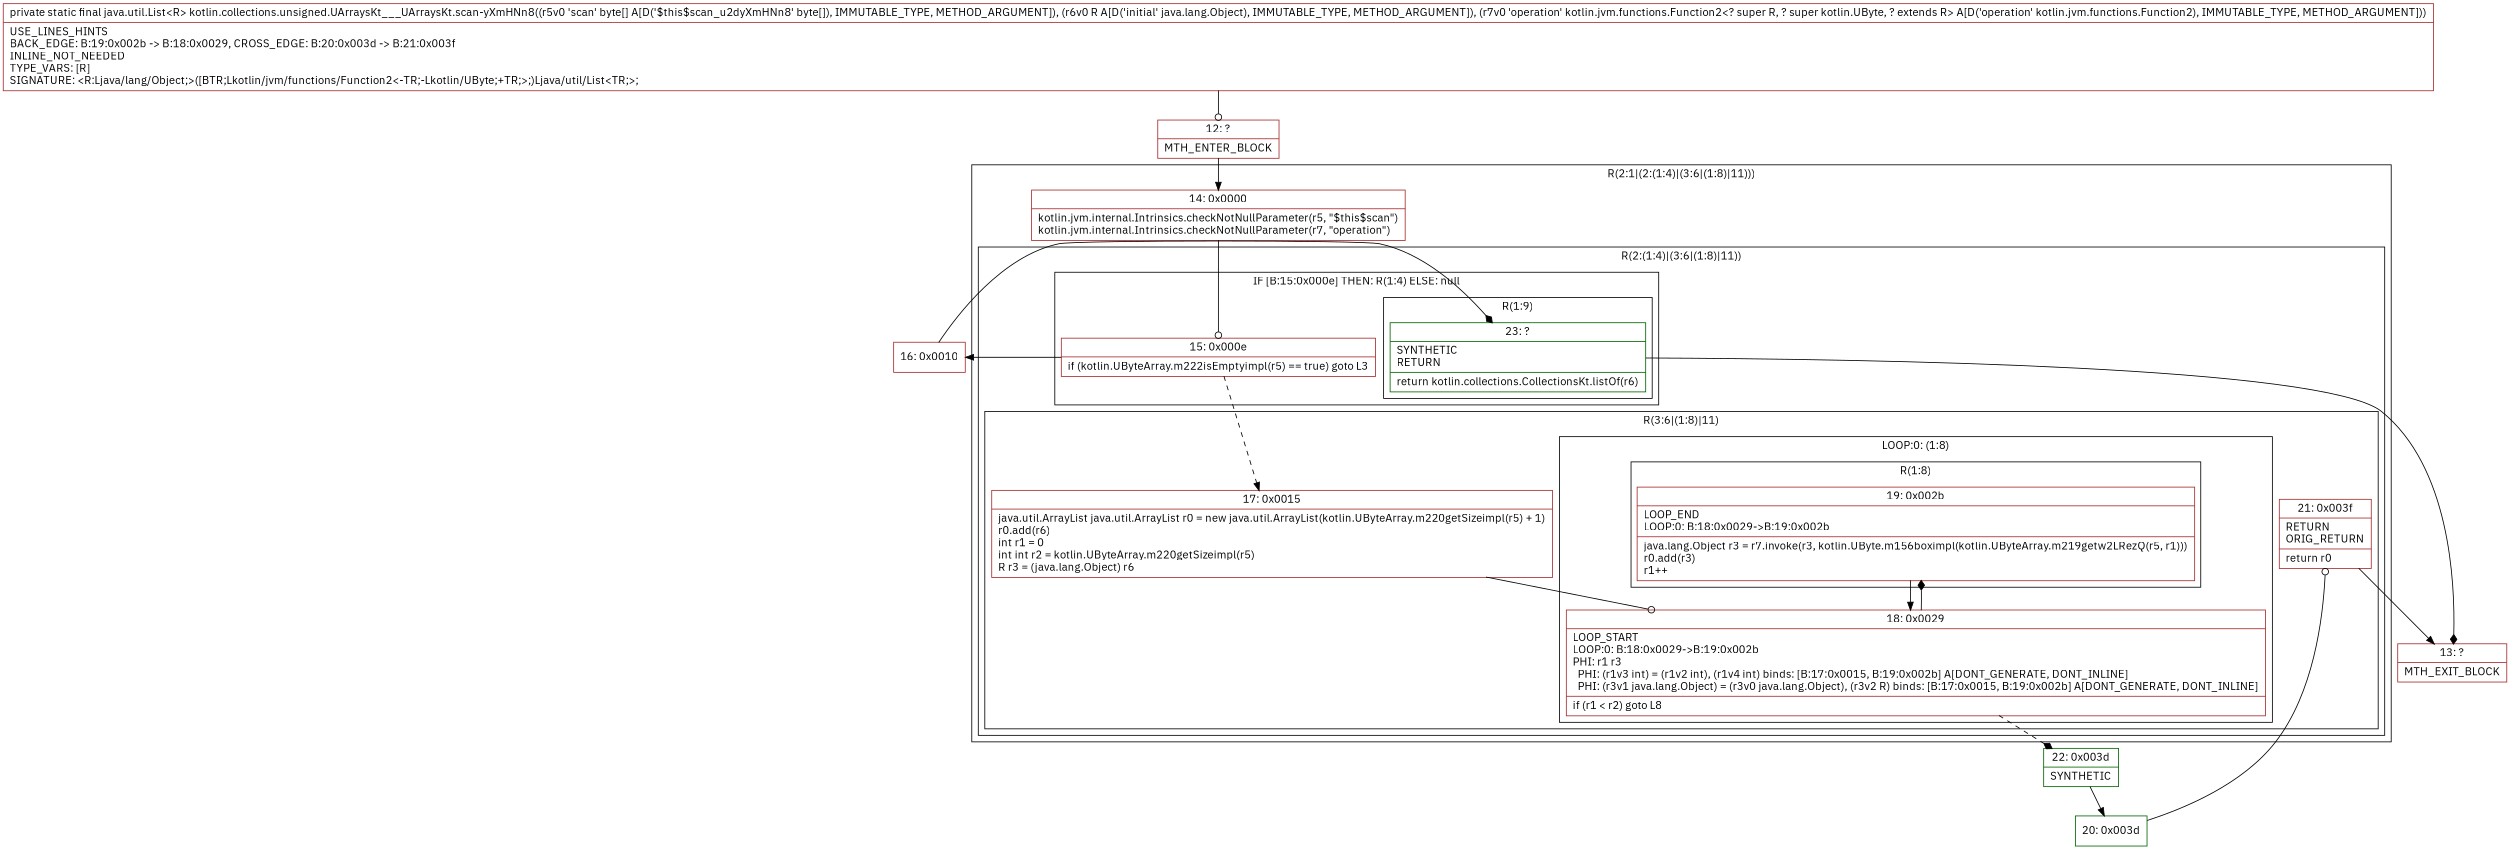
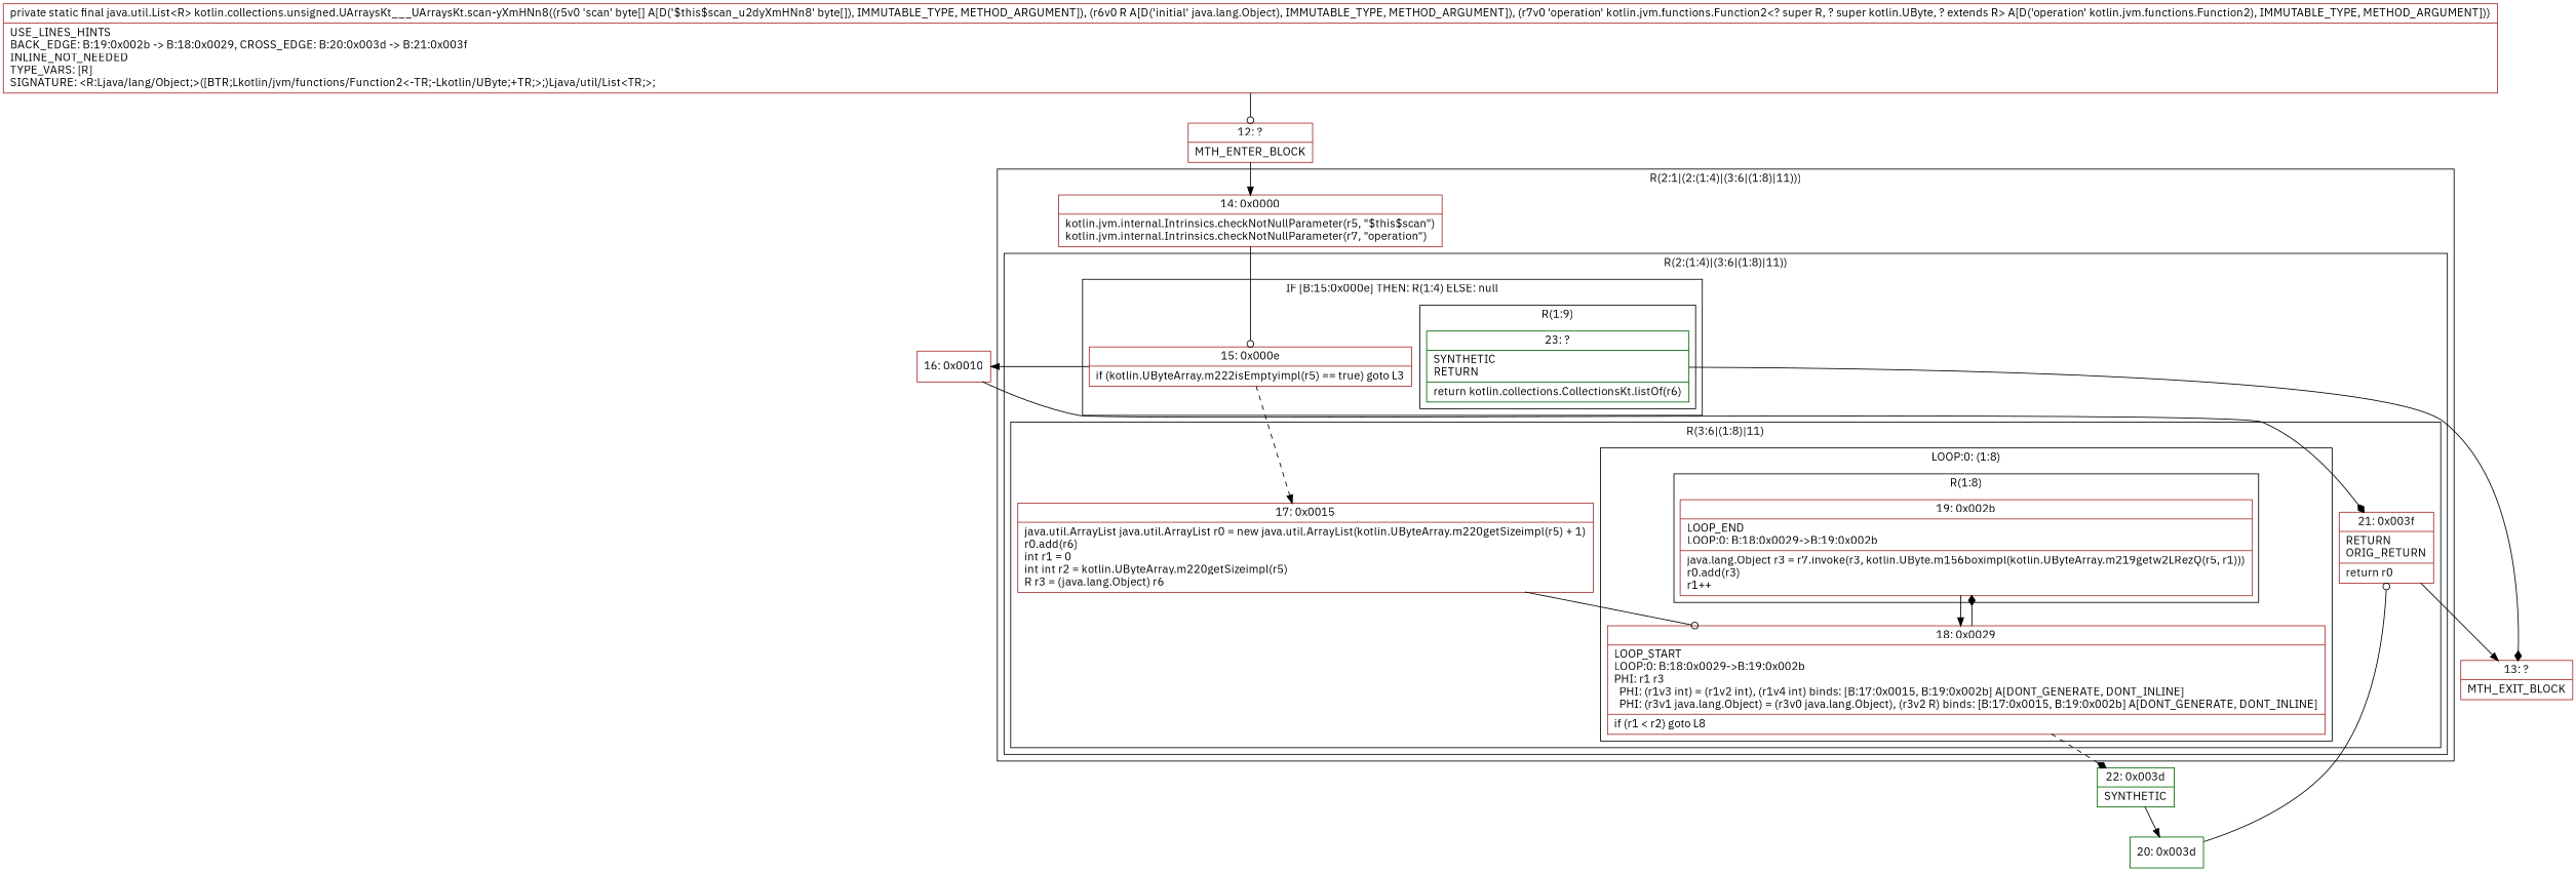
  digraph {
    fontname="IBM Plex Sans"
    node [color=brown fontname="IBM Plex Sans" shape=record]
    edge [arrowhead=normal fontname="IBM Plex Sans"]
    n1 [color=darkgreen label="{23\:\ ?|SYNTHETIC\lRETURN\l|return kotlin.collections.CollectionsKt.listOf(r6)\l}"]
    n2 [label="{15\:\ 0x000e|if (kotlin.UByteArray.m222isEmptyimpl(r5) == true) goto L3\l}"]
    n3 [label="{19\:\ 0x002b|LOOP_END\lLOOP:0: B:18:0x0029\-\>B:19:0x002b\l|java.lang.Object r3 = r7.invoke(r3, kotlin.UByte.m156boximpl(kotlin.UByteArray.m219getw2LRezQ(r5, r1)))\lr0.add(r3)\lr1++\l}"]
    n4 [label="{18\:\ 0x0029|LOOP_START\lLOOP:0: B:18:0x0029\-\>B:19:0x002b\lPHI: r1 r3 \l  PHI: (r1v3 int) = (r1v2 int), (r1v4 int) binds: [B:17:0x0015, B:19:0x002b] A[DONT_GENERATE, DONT_INLINE]\l  PHI: (r3v1 java.lang.Object) = (r3v0 java.lang.Object), (r3v2 R) binds: [B:17:0x0015, B:19:0x002b] A[DONT_GENERATE, DONT_INLINE]\l|if (r1 \< r2) goto L8\l}"]
    n5 [label="{17\:\ 0x0015|java.util.ArrayList java.util.ArrayList r0 = new java.util.ArrayList(kotlin.UByteArray.m220getSizeimpl(r5) + 1)\lr0.add(r6)\lint r1 = 0\lint int r2 = kotlin.UByteArray.m220getSizeimpl(r5)\lR r3 = (java.lang.Object) r6\l}"]
    n6 [label="{21\:\ 0x003f|RETURN\lORIG_RETURN\l|return r0\l}"]
    n7 [label="{14\:\ 0x0000|kotlin.jvm.internal.Intrinsics.checkNotNullParameter(r5, \"$this$scan\")\lkotlin.jvm.internal.Intrinsics.checkNotNullParameter(r7, \"operation\")\l}"]
    n8 [label="{13\:\ ?|MTH_EXIT_BLOCK\l}"]
    n9 [label="{16\:\ 0x0010}"]
    n10 [color=darkgreen label="{22\:\ 0x003d|SYNTHETIC\l}"]
    n11 [color=darkgreen label="{20\:\ 0x003d}"]
    n12 [label="{12\:\ ?|MTH_ENTER_BLOCK\l}"]
    n13 [label="{private static final java.util.List\<R\> kotlin.collections.unsigned.UArraysKt___UArraysKt.scan\-yXmHNn8((r5v0 'scan' byte[] A[D('$this$scan_u2dyXmHNn8' byte[]), IMMUTABLE_TYPE, METHOD_ARGUMENT]), (r6v0 R A[D('initial' java.lang.Object), IMMUTABLE_TYPE, METHOD_ARGUMENT]), (r7v0 'operation' kotlin.jvm.functions.Function2\<? super R, ? super kotlin.UByte, ? extends R\> A[D('operation' kotlin.jvm.functions.Function2), IMMUTABLE_TYPE, METHOD_ARGUMENT]))  | USE_LINES_HINTS\lBACK_EDGE: B:19:0x002b \-\> B:18:0x0029, CROSS_EDGE: B:20:0x003d \-\> B:21:0x003f\lINLINE_NOT_NEEDED\lTYPE_VARS: [R]\lSIGNATURE: \<R:Ljava\/lang\/Object;\>([BTR;Lkotlin\/jvm\/functions\/Function2\<\-TR;\-Lkotlin\/UByte;+TR;\>;)Ljava\/util\/List\<TR;\>;\l}"]
    subgraph cluster_1 {
      label="R(2:1|(2:(1:4)|(3:6|(1:8)|11)))"
      n7
      subgraph cluster_2 {
        label="R(2:(1:4)|(3:6|(1:8)|11))"
        subgraph cluster_3 {
          label="IF [B:15:0x000e] THEN: R(1:4) ELSE: null"
          n2
          subgraph cluster_4 {
            label="R(1:9)"
            n1
          }
        }
        subgraph cluster_5 {
          label="R(3:6|(1:8)|11)"
          n5
          n6
          subgraph cluster_6 {
            label="LOOP:0: (1:8)"
            n4
            subgraph cluster_7 {
              label="R(1:8)"
              n3
            }
          }
        }
      }
    }
    n1 -> n8 [arrowhead=diamond]
    n2 -> n5 [style=dashed]
    n2 -> n9
    n3 -> n4
    n4 -> n3 [arrowhead=diamond]
    n4 -> n10 [arrowhead=diamond style=dashed]
    n5 -> n4 [arrowhead=odot]
    n6 -> n8
    n7 -> n2 [arrowhead=odot]
-   n9 -> n1 [arrowhead=diamond]
+   n9 -> n6 [arrowhead=diamond]
    n10 -> n11
    n11 -> n6 [arrowhead=odot]
    n12 -> n7
    n13 -> n12 [arrowhead=odot]
  }
